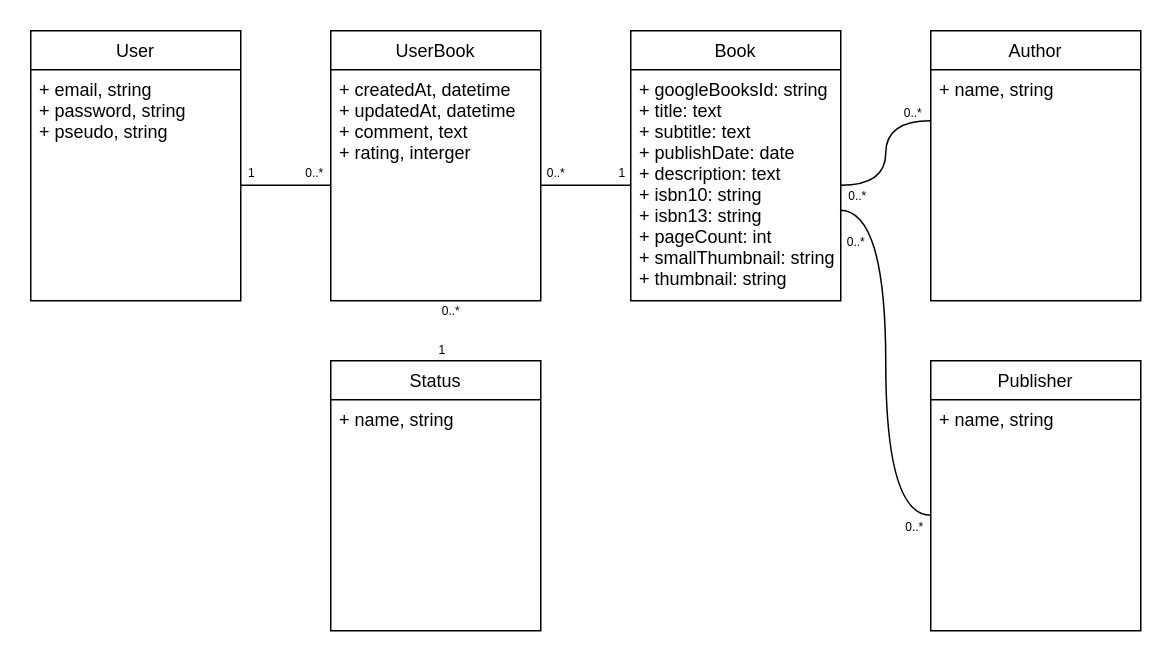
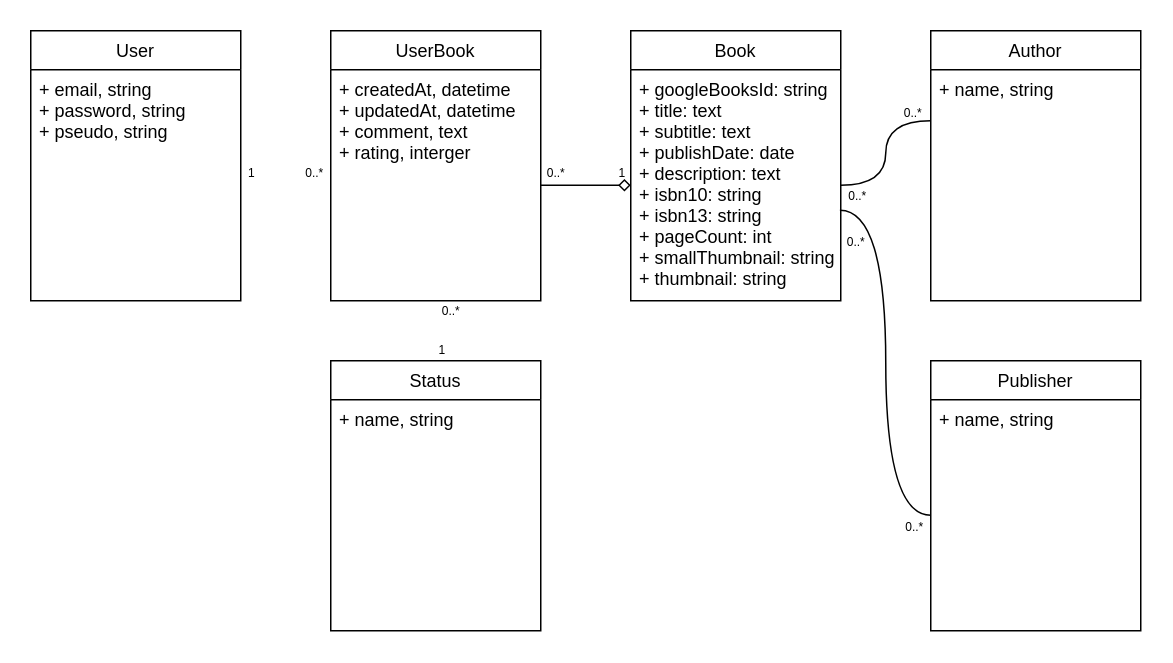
  <mxCell id="0" />
  <mxCell id="1" parent="0" />
  <mxCell id="2" value="User" style="swimlane;fontStyle=0;childLayout=stackLayout;horizontal=1;startSize=26;fillColor=none;horizontalStack=0;resizeParent=1;resizeParentMax=0;resizeLast=0;collapsible=1;marginBottom=0;" vertex="1" parent="1"><mxGeometry x="20" y="20" width="140" height="180" as="geometry" /></mxCell>
  <mxCell id="3" value="+ email, string&#10;+ password, string&#10;+ pseudo, string" style="text;strokeColor=none;fillColor=none;align=left;verticalAlign=top;spacingLeft=4;spacingRight=4;overflow=hidden;rotatable=0;points=[[0,0.5],[1,0.5]];portConstraint=eastwest;" vertex="1" parent="2"><mxGeometry y="26" width="140" height="154" as="geometry" /></mxCell>
  <mxCell id="4" value="UserBook" style="swimlane;fontStyle=0;childLayout=stackLayout;horizontal=1;startSize=26;fillColor=none;horizontalStack=0;resizeParent=1;resizeParentMax=0;resizeLast=0;collapsible=1;marginBottom=0;" vertex="1" parent="1"><mxGeometry x="220" y="20" width="140" height="180" as="geometry" /></mxCell>
  <mxCell id="5" value="+ createdAt, datetime&#10;+ updatedAt, datetime&#10;+ comment, text&#10;+ rating, interger" style="text;strokeColor=none;fillColor=none;align=left;verticalAlign=top;spacingLeft=4;spacingRight=4;overflow=hidden;rotatable=0;points=[[0,0.5],[1,0.5]];portConstraint=eastwest;" vertex="1" parent="4"><mxGeometry y="26" width="140" height="154" as="geometry" /></mxCell>
  <mxCell id="6" value="Status" style="swimlane;fontStyle=0;childLayout=stackLayout;horizontal=1;startSize=26;fillColor=none;horizontalStack=0;resizeParent=1;resizeParentMax=0;resizeLast=0;collapsible=1;marginBottom=0;" vertex="1" parent="1"><mxGeometry x="220" y="240" width="140" height="180" as="geometry" /></mxCell>
  <mxCell id="7" value="+ name, string" style="text;strokeColor=none;fillColor=none;align=left;verticalAlign=top;spacingLeft=4;spacingRight=4;overflow=hidden;rotatable=0;points=[[0,0.5],[1,0.5]];portConstraint=eastwest;" vertex="1" parent="6"><mxGeometry y="26" width="140" height="154" as="geometry" /></mxCell>
  <mxCell id="8" value="Book" style="swimlane;fontStyle=0;childLayout=stackLayout;horizontal=1;startSize=26;fillColor=none;horizontalStack=0;resizeParent=1;resizeParentMax=0;resizeLast=0;collapsible=1;marginBottom=0;" vertex="1" parent="1"><mxGeometry x="420" y="20" width="140" height="180" as="geometry" /></mxCell>
  <mxCell id="9" value="+ googleBooksId: string&#10;+ title: text&#10;+ subtitle: text&#10;+ publishDate: date&#10;+ description: text&#10;+ isbn10: string&#10;+ isbn13: string&#10;+ pageCount: int&#10;+ smallThumbnail: string&#10;+ thumbnail: string" style="text;strokeColor=none;fillColor=none;align=left;verticalAlign=top;spacingLeft=4;spacingRight=4;overflow=hidden;rotatable=0;points=[[0,0.5],[1,0.5]];portConstraint=eastwest;" vertex="1" parent="8"><mxGeometry y="26" width="140" height="154" as="geometry" /></mxCell>
  <mxCell id="10" value="Author" style="swimlane;fontStyle=0;childLayout=stackLayout;horizontal=1;startSize=26;fillColor=none;horizontalStack=0;resizeParent=1;resizeParentMax=0;resizeLast=0;collapsible=1;marginBottom=0;" vertex="1" parent="1"><mxGeometry x="620" y="20" width="140" height="180" as="geometry" /></mxCell>
  <mxCell id="11" value="+ name, string" style="text;strokeColor=none;fillColor=none;align=left;verticalAlign=top;spacingLeft=4;spacingRight=4;overflow=hidden;rotatable=0;points=[[0,0.5],[1,0.5]];portConstraint=eastwest;" vertex="1" parent="10"><mxGeometry y="26" width="140" height="154" as="geometry" /></mxCell>
  <mxCell id="12" value="Publisher" style="swimlane;fontStyle=0;childLayout=stackLayout;horizontal=1;startSize=26;fillColor=none;horizontalStack=0;resizeParent=1;resizeParentMax=0;resizeLast=0;collapsible=1;marginBottom=0;" vertex="1" parent="1"><mxGeometry x="620" y="240" width="140" height="180" as="geometry" /></mxCell>
  <mxCell id="13" value="+ name, string" style="text;strokeColor=none;fillColor=none;align=left;verticalAlign=top;spacingLeft=4;spacingRight=4;overflow=hidden;rotatable=0;points=[[0,0.5],[1,0.5]];portConstraint=eastwest;" vertex="1" parent="12"><mxGeometry y="26" width="140" height="154" as="geometry" /></mxCell>
- <mxCell id="14" style="edgeStyle=none;html=1;exitX=1;exitY=0.5;exitDx=0;exitDy=0;entryX=0;entryY=0.5;entryDx=0;entryDy=0;endArrow=none;endFill=0;" edge="1" parent="1" source="3" target="5"><mxGeometry relative="1" as="geometry" /></mxCell>
  <mxCell id="15" value="&lt;font style=&quot;font-size: 8px;&quot;&gt;1&lt;/font&gt;" style="text;html=1;align=center;verticalAlign=middle;resizable=0;points=[];autosize=1;strokeColor=none;fillColor=none;" vertex="1" parent="1"><mxGeometry x="152" y="99" width="30" height="30" as="geometry" /></mxCell>
  <mxCell id="16" value="&lt;font style=&quot;font-size: 8px;&quot;&gt;0..*&lt;/font&gt;" style="text;html=1;align=center;verticalAlign=middle;resizable=0;points=[];autosize=1;strokeColor=none;fillColor=none;" vertex="1" parent="1"><mxGeometry x="189" y="99" width="40" height="30" as="geometry" /></mxCell>
- <mxCell id="17" style="edgeStyle=none;html=1;exitX=1;exitY=0.5;exitDx=0;exitDy=0;entryX=0;entryY=0.5;entryDx=0;entryDy=0;fontSize=8;endArrow=none;endFill=0;" edge="1" parent="1" source="5" target="9"><mxGeometry relative="1" as="geometry" /></mxCell>
+ <mxCell id="17" style="edgeStyle=none;html=1;exitX=1;exitY=0.5;exitDx=0;exitDy=0;entryX=0;entryY=0.5;entryDx=0;entryDy=0;fontSize=8;endArrow=diamond;endFill=0;" edge="1" parent="1" source="5" target="9"><mxGeometry relative="1" as="geometry" /></mxCell>
  <mxCell id="18" value="&lt;font style=&quot;font-size: 8px;&quot;&gt;0..*&lt;/font&gt;" style="text;html=1;align=center;verticalAlign=middle;resizable=0;points=[];autosize=1;strokeColor=none;fillColor=none;" vertex="1" parent="1"><mxGeometry x="350" y="99" width="40" height="30" as="geometry" /></mxCell>
  <mxCell id="19" value="&lt;font style=&quot;font-size: 8px;&quot;&gt;1&lt;/font&gt;" style="text;html=1;align=center;verticalAlign=middle;resizable=0;points=[];autosize=1;strokeColor=none;fillColor=none;" vertex="1" parent="1"><mxGeometry x="399" y="99" width="30" height="30" as="geometry" /></mxCell>
  <mxCell id="20" value="&lt;font style=&quot;font-size: 8px;&quot;&gt;1&lt;/font&gt;" style="text;html=1;align=center;verticalAlign=middle;resizable=0;points=[];autosize=1;strokeColor=none;fillColor=none;" vertex="1" parent="1"><mxGeometry x="279" y="217" width="30" height="30" as="geometry" /></mxCell>
  <mxCell id="21" value="&lt;font style=&quot;font-size: 8px;&quot;&gt;0..*&lt;/font&gt;" style="text;html=1;align=center;verticalAlign=middle;resizable=0;points=[];autosize=1;strokeColor=none;fillColor=none;" vertex="1" parent="1"><mxGeometry x="280" y="191" width="40" height="30" as="geometry" /></mxCell>
  <mxCell id="22" style="edgeStyle=orthogonalEdgeStyle;html=1;exitX=1;exitY=0.5;exitDx=0;exitDy=0;entryX=0;entryY=0.221;entryDx=0;entryDy=0;entryPerimeter=0;fontSize=8;endArrow=none;endFill=0;curved=1;" edge="1" parent="1" source="9" target="11"><mxGeometry relative="1" as="geometry" /></mxCell>
  <mxCell id="23" value="&lt;font style=&quot;font-size: 8px;&quot;&gt;0..*&lt;/font&gt;" style="text;html=1;align=center;verticalAlign=middle;resizable=0;points=[];autosize=1;strokeColor=none;fillColor=none;" vertex="1" parent="1"><mxGeometry x="588" y="59" width="40" height="30" as="geometry" /></mxCell>
  <mxCell id="24" value="&lt;font style=&quot;font-size: 8px;&quot;&gt;0..*&lt;/font&gt;" style="text;html=1;align=center;verticalAlign=middle;resizable=0;points=[];autosize=1;strokeColor=none;fillColor=none;" vertex="1" parent="1"><mxGeometry x="551" y="114" width="40" height="30" as="geometry" /></mxCell>
  <mxCell id="25" style="edgeStyle=orthogonalEdgeStyle;curved=1;html=1;exitX=0;exitY=0.5;exitDx=0;exitDy=0;entryX=0.996;entryY=0.608;entryDx=0;entryDy=0;entryPerimeter=0;fontSize=8;endArrow=none;endFill=0;" edge="1" parent="1" source="13" target="9"><mxGeometry relative="1" as="geometry" /></mxCell>
  <mxCell id="26" value="&lt;font style=&quot;font-size: 8px;&quot;&gt;0..*&lt;/font&gt;" style="text;html=1;align=center;verticalAlign=middle;resizable=0;points=[];autosize=1;strokeColor=none;fillColor=none;" vertex="1" parent="1"><mxGeometry x="589" y="335" width="40" height="30" as="geometry" /></mxCell>
  <mxCell id="27" value="&lt;font style=&quot;font-size: 8px;&quot;&gt;0..*&lt;/font&gt;" style="text;html=1;align=center;verticalAlign=middle;resizable=0;points=[];autosize=1;strokeColor=none;fillColor=none;" vertex="1" parent="1"><mxGeometry x="550" y="145" width="40" height="30" as="geometry" /></mxCell>
